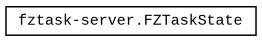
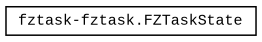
  digraph {
    rankdir=LR
    fontname="Liberation Mono"
-   n1 [color=black fillcolor=white fontname="Liberation Mono" fontsize=10 height=0.2 label="fztask-server.FZTaskState" shape=record style=filled width=0.4]
+   n1 [color=black fillcolor=white fontname="Liberation Mono" fontsize=10 height=0.2 label="fztask-fztask.FZTaskState" shape=record style=filled width=0.4]
  }
